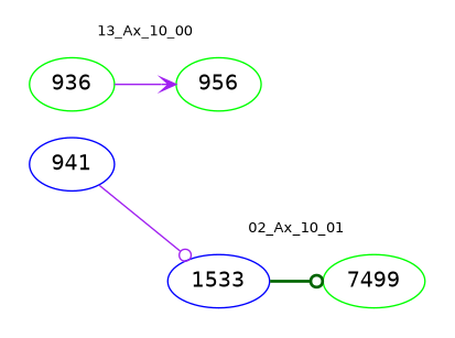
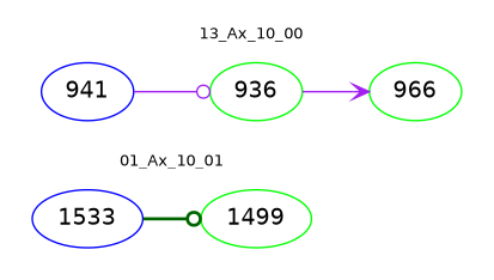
  digraph {
    fontname="DejaVu Sans"
    rankdir=LR
    node [color=green fontname="DejaVu Sans"]
    edge [arrowhead=odot color=purple fontname="DejaVu Sans" style=solid]
    n1 [color=blue label=1533]
-   n2 [label=7499]
+   n2 [label=1499]
    n3 [color=blue label=941]
    n4 [label=936]
-   n5 [label=956]
+   n5 [label=966]
    subgraph cluster_1 {
      color=white
      fontsize=10
-     label="02_Ax_10_01"
+     label="01_Ax_10_01"
      n1
      n2
    }
    subgraph cluster_2 {
      color=white
      fontsize=10
      label="13_Ax_10_00"
      n3
      n4
      n5
    }
    n1 -> n2 [color=darkgreen style=bold]
-   n3 -> n1
+   n3 -> n4
    n4 -> n5 [arrowhead=vee]
  }
